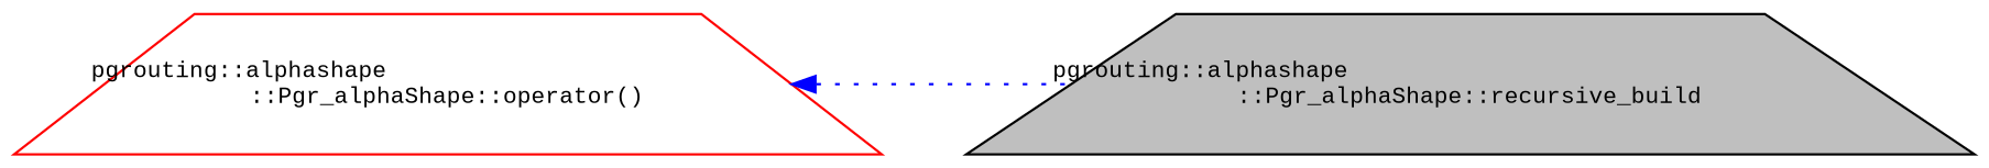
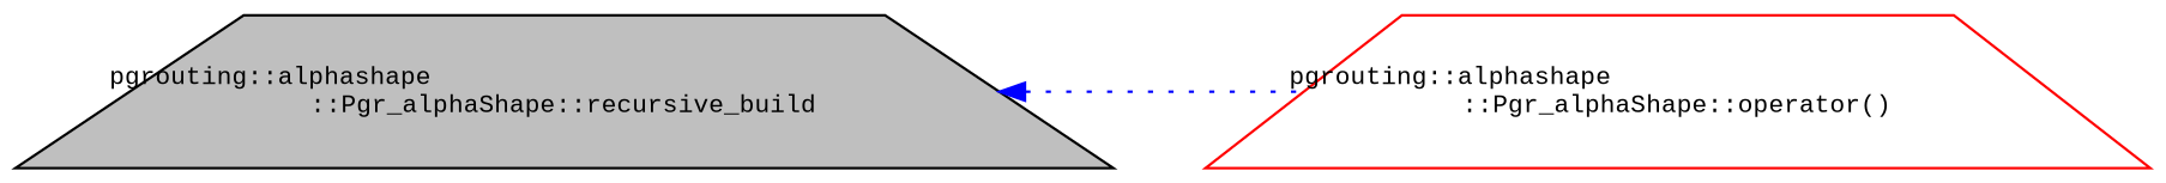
  digraph {
    rankdir=LR
    fontname="Liberation Mono"
    node [fontname="Liberation Mono" fontsize=10 shape=trapezium style=filled]
    n1 [color=black fillcolor=grey75 fontcolor=black height=0.2 label="pgrouting::alphashape\l::Pgr_alphaShape::recursive_build" width=0.4]
    n2 [color=red fillcolor=white height=0.2 label="pgrouting::alphashape\l::Pgr_alphaShape::operator()" width=0.4]
-   n2 -> n1 [color=blue dir=back fontname="Liberation Mono" fontsize=10 labelfontname=Helvetica labelfontsize=10 style=dotted]
+   n1 -> n2 [color=blue dir=back fontname="Liberation Mono" fontsize=10 labelfontname=Helvetica labelfontsize=10 style=dotted]
  }
